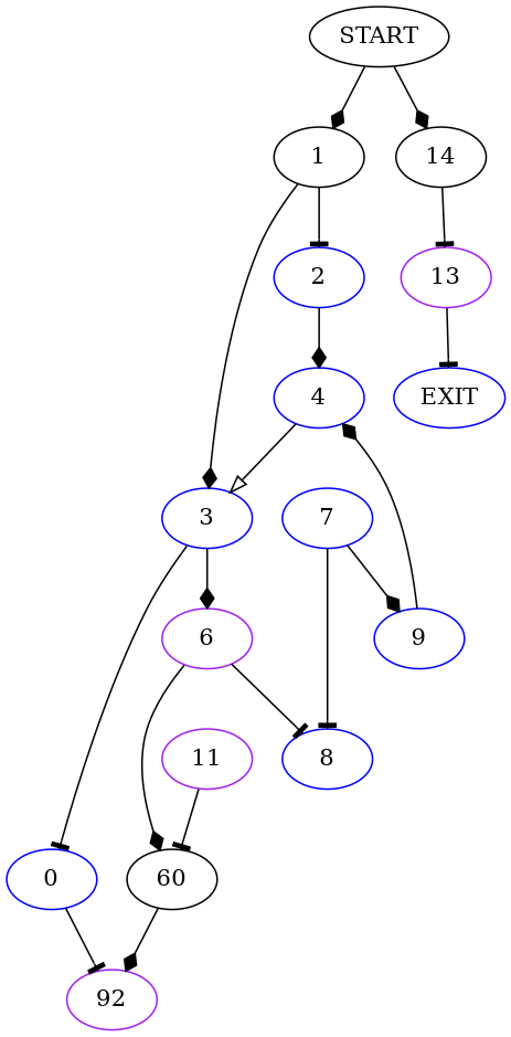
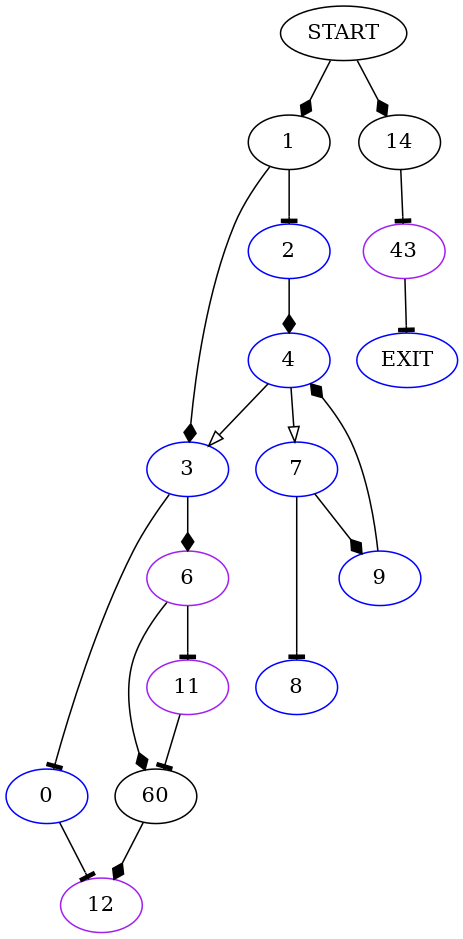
  digraph {
    node [color=blue]
    edge [arrowhead=diamond]
    n1 [color=black label=START]
    1 [color=black]
    14 [color=black]
    2
    3
-   13 [color=purple]
+   13 [color=purple label=43]
    n7 [label=EXIT]
    4
    n9 [label=0]
    6 [color=purple]
    7
-   12 [color=purple label=92]
+   12 [color=purple]
    n13 [color=black label=60]
    11 [color=purple]
    8
    9
    n1 -> 1
    n1 -> 14
    1 -> 2 [arrowhead=tee]
    1 -> 3
    14 -> 13 [arrowhead=tee]
    2 -> 4
    3 -> n9 [arrowhead=tee]
    3 -> 6
    13 -> n7 [arrowhead=tee]
    4 -> 3 [arrowhead=onormal]
+   4 -> 7 [arrowhead=onormal]
    n9 -> 12 [arrowhead=tee]
    6 -> n13
-   6 -> 8 [arrowhead=tee]
+   6 -> 11 [arrowhead=tee]
    7 -> 8 [arrowhead=tee]
    7 -> 9
    n13 -> 12
    11 -> n13 [arrowhead=tee]
    9 -> 4
  }
